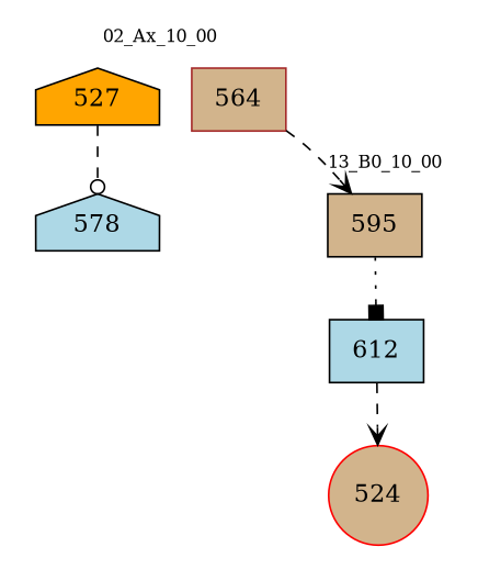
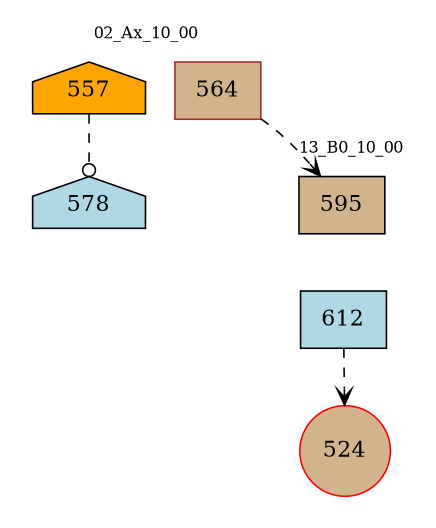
  digraph {
    node [color=black fillcolor=tan shape=box style=filled]
    edge [arrowhead=vee color=black style=dashed]
    n1 [color=brown label=564]
-   n2 [fillcolor=orange label=527 shape=house]
+   n2 [fillcolor=orange label=557 shape=house]
    n3 [fillcolor=lightblue label=578 shape=house]
    n4 [label=595]
    n5 [fillcolor=lightblue label=612]
    n6 [color=red label=524 shape=circle]
    subgraph cluster_1 {
      color=white
      fontsize=10
      label="02_Ax_10_00"
      n1
      n2
      n3
    }
    subgraph cluster_2 {
      color=white
      fontsize=10
      label="13_B0_10_00"
      n4
      n5
      n6
    }
    n1 -> n4
    n2 -> n3 [arrowhead=odot]
-   n4 -> n5 [arrowhead=box style=dotted]
    n5 -> n6
  }
